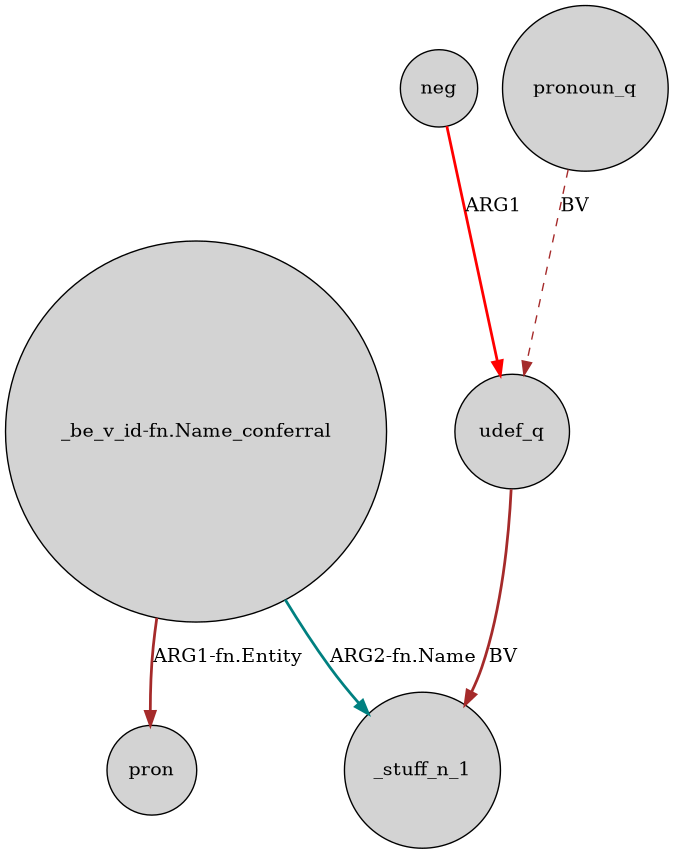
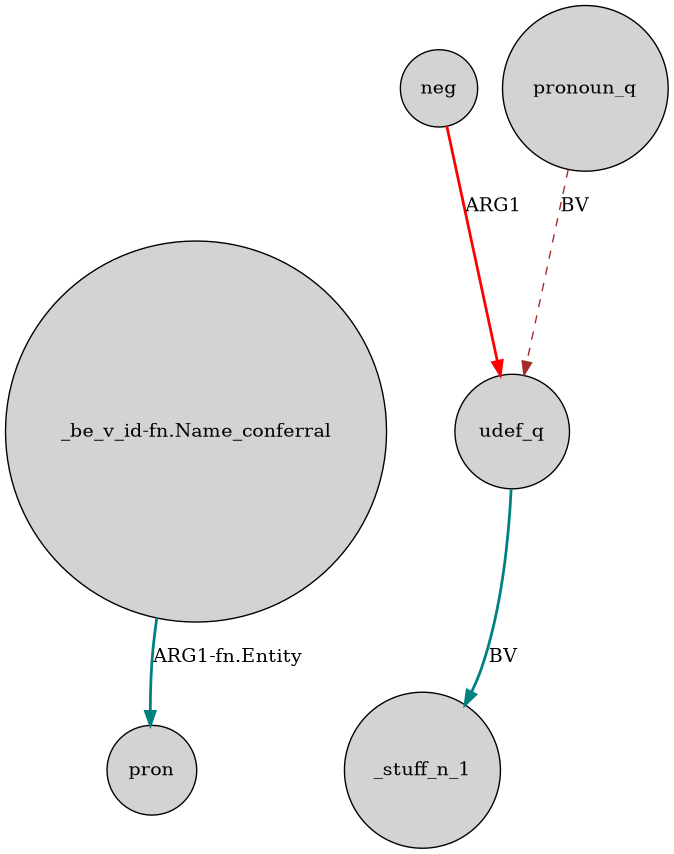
  digraph {
    node [shape=circle style=filled]
    edge [color=teal style=bold]
    "_be_v_id-fn.Name_conferral"
    _stuff_n_1
    pron
    udef_q
    neg
    pronoun_q
-   "_be_v_id-fn.Name_conferral" -> _stuff_n_1 [label="ARG2-fn.Name"]
-   "_be_v_id-fn.Name_conferral" -> pron [color=brown label="ARG1-fn.Entity"]
-   udef_q -> _stuff_n_1 [color=brown label=BV]
+   "_be_v_id-fn.Name_conferral" -> pron [label="ARG1-fn.Entity"]
+   udef_q -> _stuff_n_1 [label=BV]
    neg -> udef_q [color=red label=ARG1]
    pronoun_q -> udef_q [color=brown label=BV style=dashed]
  }
